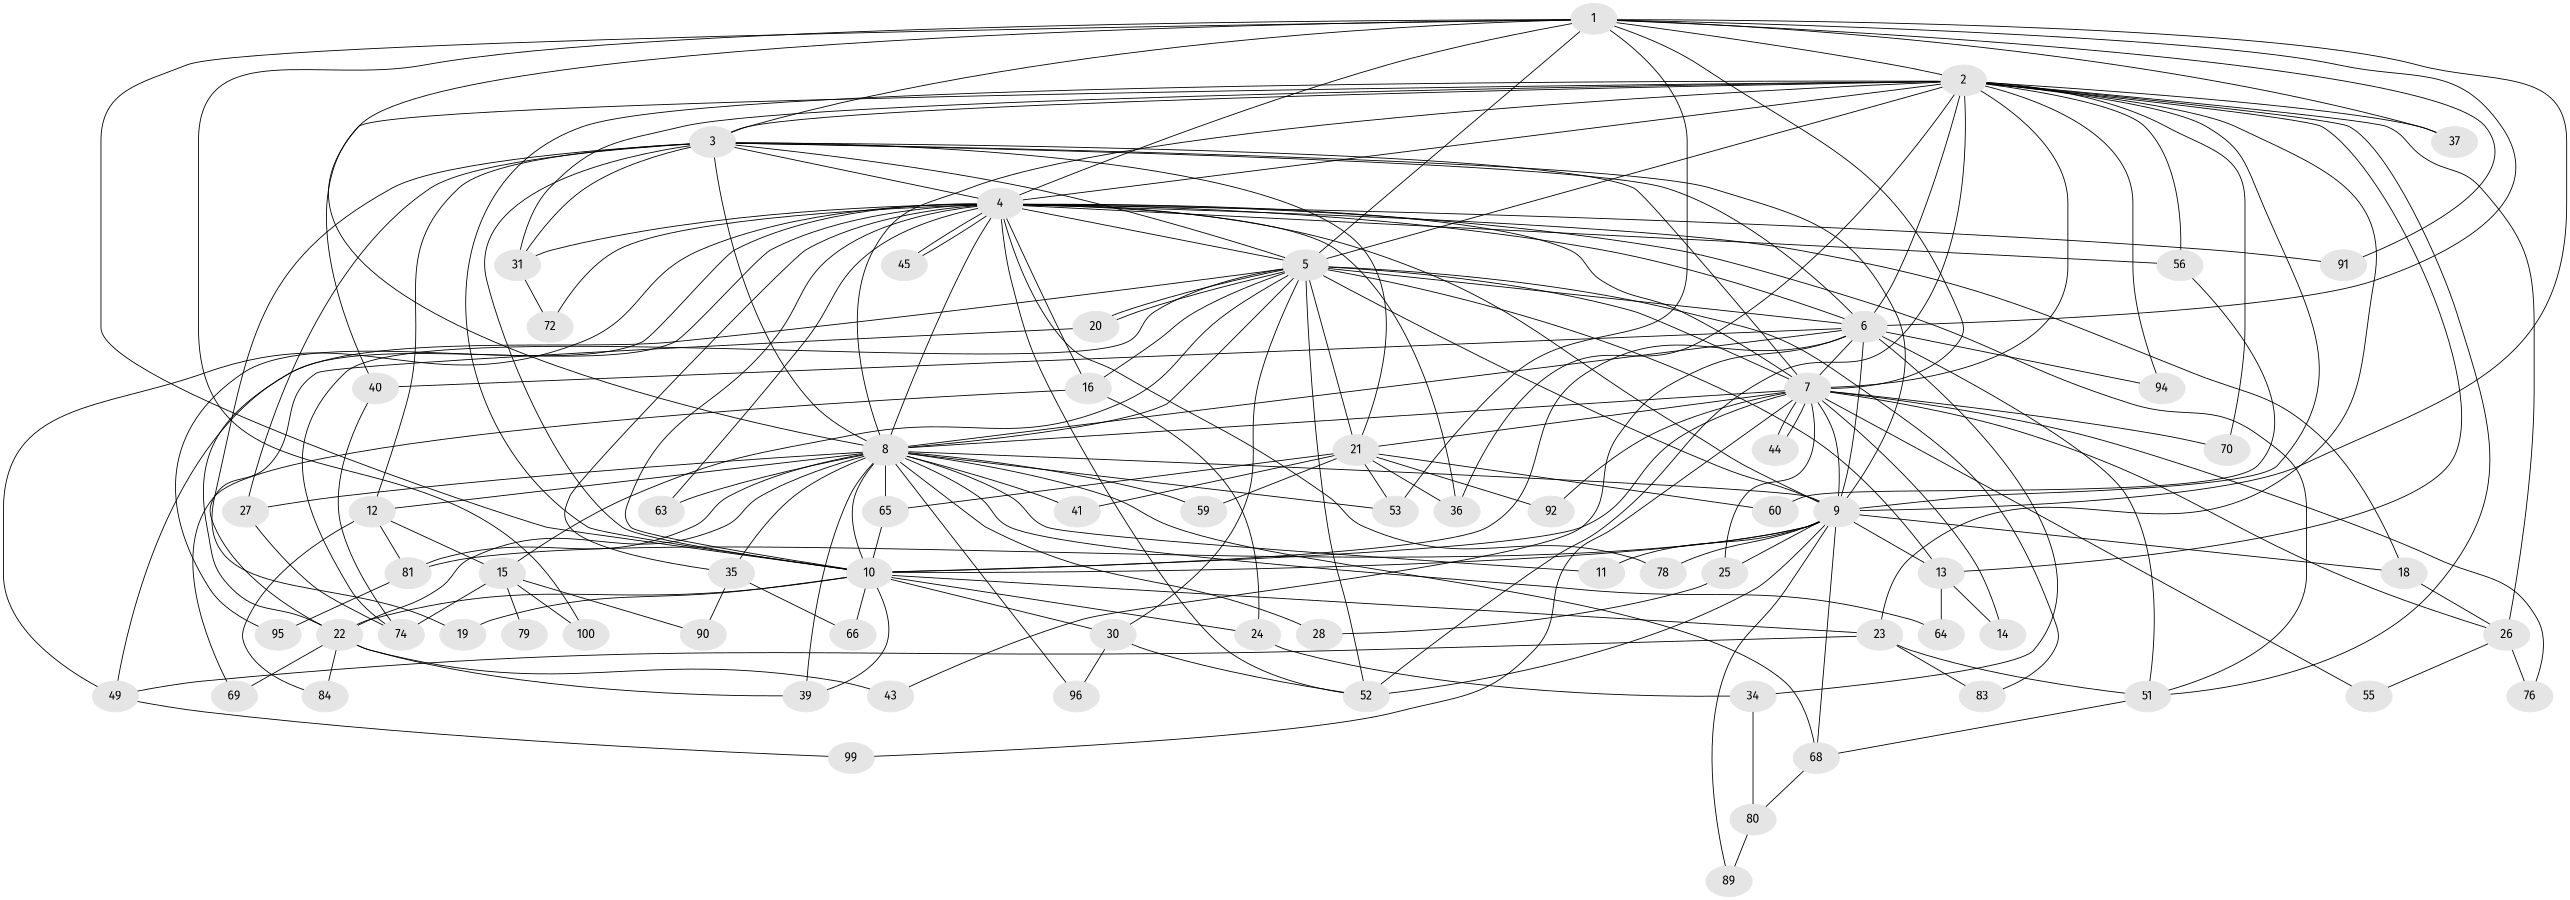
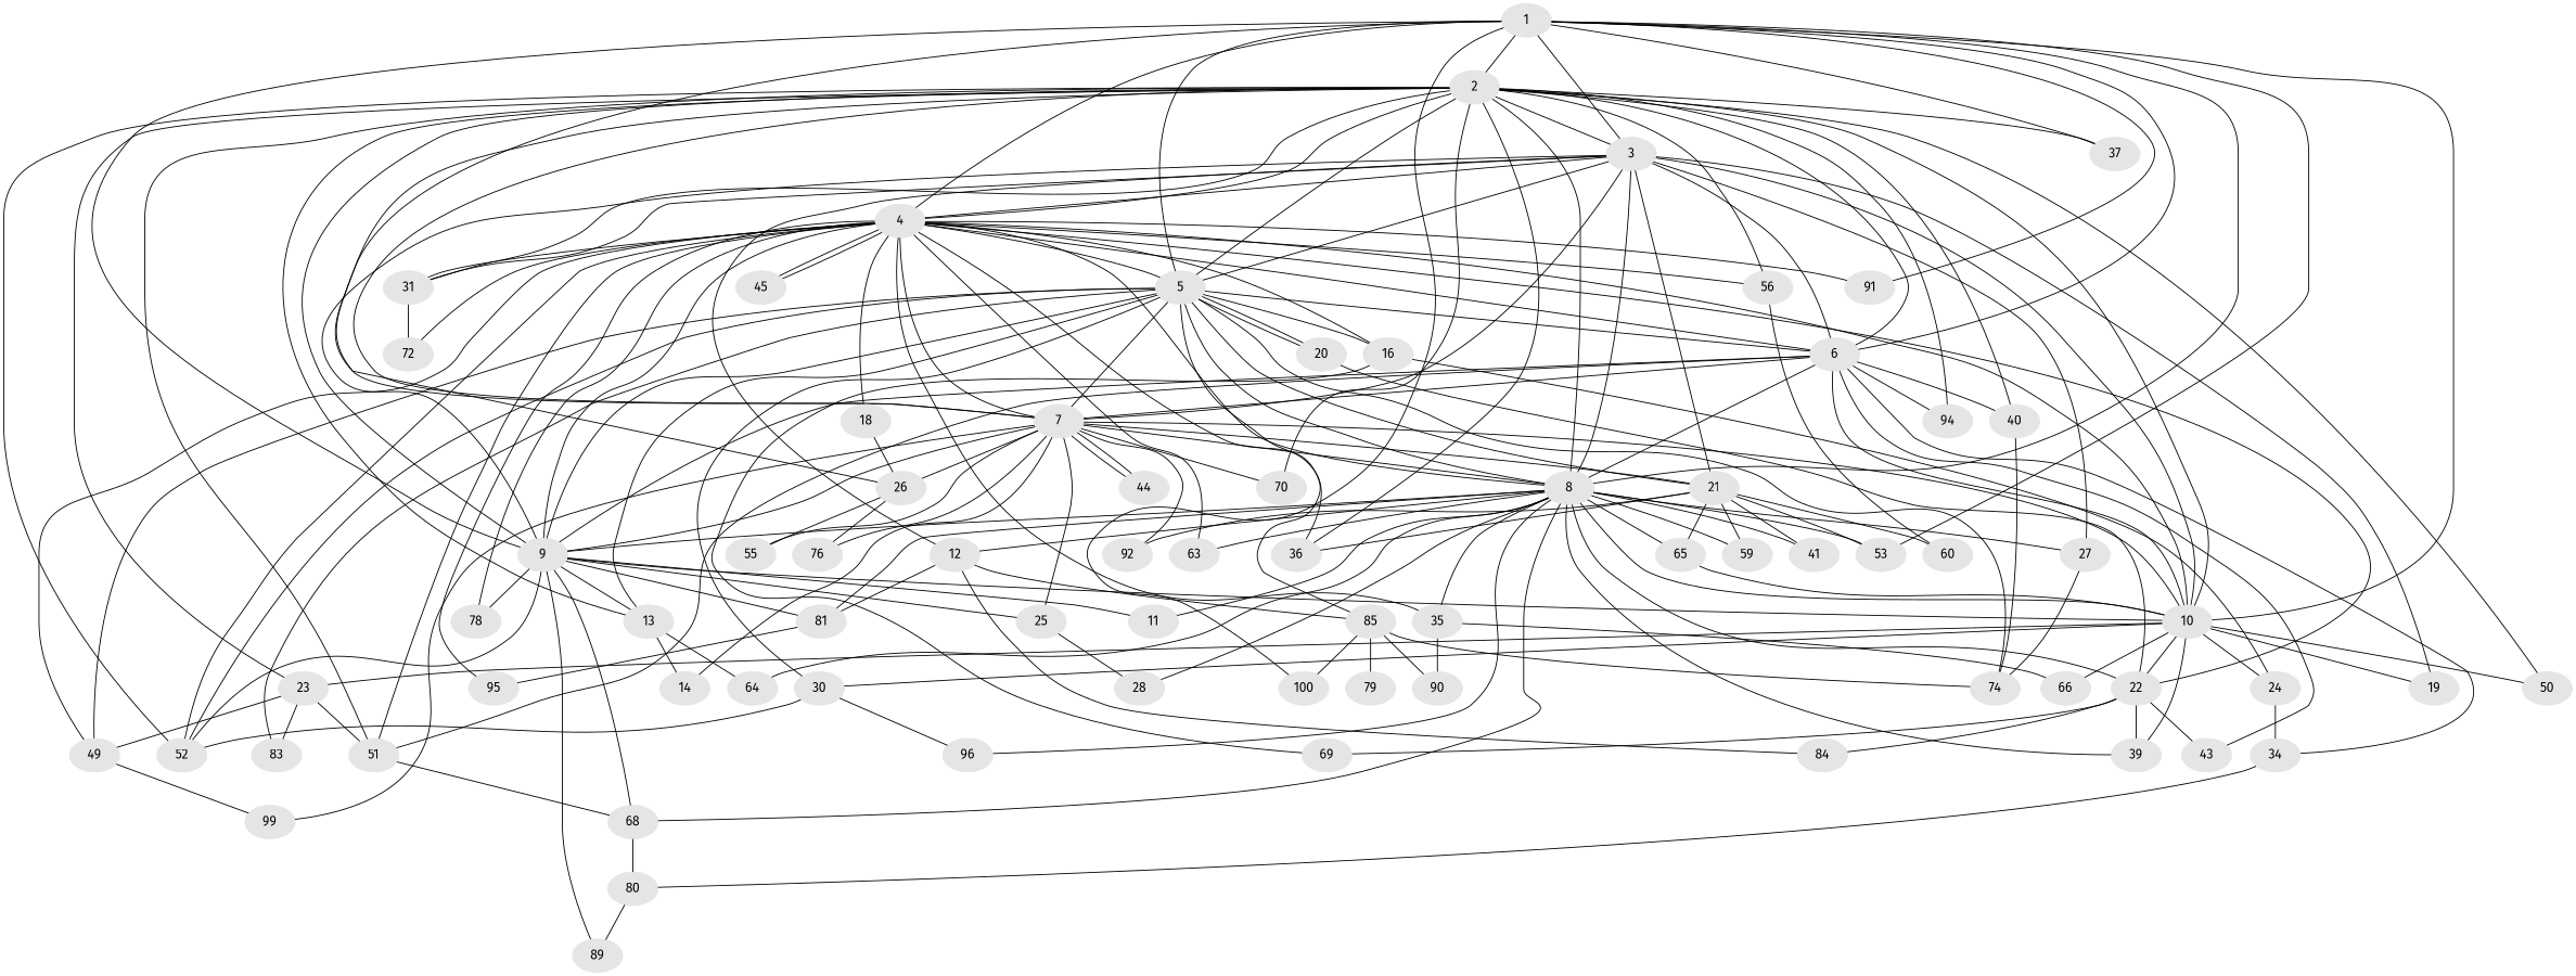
  graph {
    fontname="Fira Sans"
    node [color=gray90 fontname="Fira Sans" style=filled]
    edge [fontname="Fira Sans"]
    1 [super="+61"]
    2 [super="+46"]
    3 [super="+47"]
    4 [super="+33"]
    5 [super="+32"]
    6 [super="+75"]
    7 [super="+17"]
    8 [super="+38"]
    9 [super="+73"]
    10
    37
    53 [super="+86"]
    91
    100
    13 [super="+29"]
    23
    26 [super="+88"]
    31
    36 [super="+48"]
    40 [super="+98"]
+   50
    51 [super="+87"]
    56
    70
    94
    52 [super="+62"]
    12 [super="+42"]
    19
    21 [super="+57"]
    27
    16
    18
    22 [super="+71"]
    35 [super="+58"]
    45
    49 [super="+67"]
    63
    72
    78
    95
-   15 [super="+54"]
+   15 [super="+54" label=85]
    20 [super="+77"]
    30 [super="+85"]
    74
    83
    34
    43
    14
    25
    44
    55
    76
    92
    99
    11
    28
    39 [super="+93"]
    41
    59
    64
    65
    68 [super="+97"]
    81 [super="+82"]
    96
    89
    24
    66
    69
    60
    84
    90
    79
    80
    1 -- 2
    1 -- 3
    1 -- 4
    1 -- 5 [weight=2]
    1 -- 6
    1 -- 7
    1 -- 8
    1 -- 9
    1 -- 10
    1 -- 37
    1 -- 53
    1 -- 91
    1 -- 100
    2 -- 3
    2 -- 4
    2 -- 5
    2 -- 6
    2 -- 7
    2 -- 8 [weight=2]
    2 -- 9
    2 -- 10
    2 -- 37
    2 -- 13
    2 -- 23
    2 -- 26
    2 -- 31
    2 -- 36
    2 -- 40
+   2 -- 50
    2 -- 51
    2 -- 56
    2 -- 70
    2 -- 94
    2 -- 52
    3 -- 4
    3 -- 5
    3 -- 6
    3 -- 7
    3 -- 8
    3 -- 9
    3 -- 10
    3 -- 31
    3 -- 12
    3 -- 19
    3 -- 21
    3 -- 27 [weight=2]
    4 -- 5
    4 -- 6
    4 -- 7
    4 -- 8
    4 -- 9
    4 -- 10
    4 -- 91
    4 -- 31
    4 -- 36
    4 -- 51
    4 -- 56
    4 -- 52
    4 -- 16
    4 -- 18
    4 -- 22
    4 -- 35
    4 -- 45
    4 -- 45
    4 -- 49
    4 -- 63
    4 -- 72
    4 -- 78
    4 -- 95
    5 -- 6
    5 -- 7
    5 -- 8
    5 -- 9 [weight=2]
    5 -- 13
    5 -- 52
    5 -- 21
    5 -- 16
    5 -- 49
    5 -- 15
    5 -- 20
    5 -- 20
    5 -- 30
    5 -- 74
    5 -- 83
    6 -- 7
    6 -- 8
    6 -- 9 [weight=2]
    6 -- 10
    6 -- 40
    6 -- 51
    6 -- 94
    6 -- 34
    6 -- 43
    7 -- 8
    7 -- 9
    7 -- 10
    7 -- 26
    7 -- 70
    7 -- 21
    7 -- 14
    7 -- 25
    7 -- 44
    7 -- 44
    7 -- 55
    7 -- 76
    7 -- 92
    7 -- 99
    8 -- 9
    8 -- 10
    8 -- 53
    8 -- 12 [weight=2]
    8 -- 27
    8 -- 22
    8 -- 35
    8 -- 63
    8 -- 11
    8 -- 28
    8 -- 39
    8 -- 41
    8 -- 59
    8 -- 64
    8 -- 65
    8 -- 68
    8 -- 81
    8 -- 96
    9 -- 10
    9 -- 13
    9 -- 52
-   9 -- 18
    9 -- 78
    9 -- 25
    9 -- 11
    9 -- 68
    9 -- 81
    9 -- 89
    10 -- 23
+   10 -- 50
    10 -- 19
    10 -- 22
    10 -- 30
    10 -- 39
    10 -- 24
    10 -- 66
    13 -- 14
    13 -- 64
    23 -- 51
    23 -- 49
    23 -- 83
    26 -- 55
    26 -- 76
    31 -- 72
    40 -- 74
    51 -- 68
    56 -- 60
    12 -- 15
    12 -- 81
    12 -- 84
    21 -- 53
    21 -- 36
    21 -- 92
    21 -- 41
    21 -- 59
    21 -- 65
    21 -- 60
    27 -- 74
    16 -- 24
    16 -- 69
    18 -- 26
    22 -- 43
    22 -- 39
    22 -- 69
    22 -- 84
    35 -- 66
    35 -- 90
    49 -- 99
    15 -- 100
    15 -- 74 [weight=2]
    15 -- 90
    15 -- 79
    20 -- 22
    30 -- 52
    30 -- 96
    34 -- 80
    25 -- 28
    65 -- 10
    68 -- 80
    81 -- 95
    24 -- 34
    80 -- 89
  }
